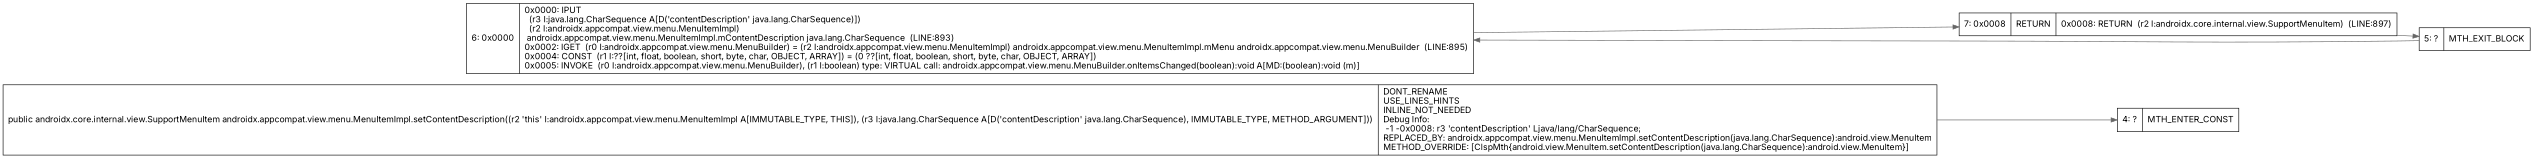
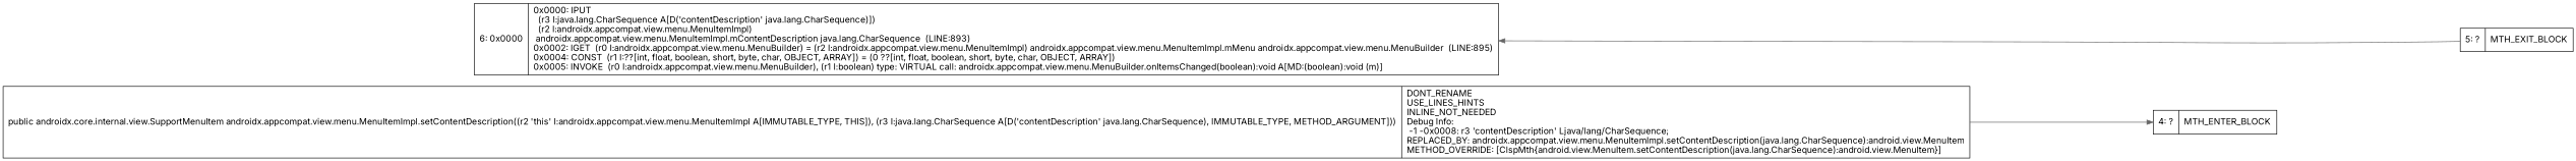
  digraph {
    fontname=Inter
    rankdir=LR
    node [fontname=Inter shape=record]
    edge [color=gray40 fontname=Inter]
-   n1 [label="{4\:\ ?|MTH_ENTER_CONST\l}"]
+   n1 [label="{4\:\ ?|MTH_ENTER_BLOCK\l}"]
    n2 [label="{6\:\ 0x0000|0x0000: IPUT  \l  (r3 I:java.lang.CharSequence A[D('contentDescription' java.lang.CharSequence)])\l  (r2 I:androidx.appcompat.view.menu.MenuItemImpl)\l androidx.appcompat.view.menu.MenuItemImpl.mContentDescription java.lang.CharSequence  (LINE:893)\l0x0002: IGET  (r0 I:androidx.appcompat.view.menu.MenuBuilder) = (r2 I:androidx.appcompat.view.menu.MenuItemImpl) androidx.appcompat.view.menu.MenuItemImpl.mMenu androidx.appcompat.view.menu.MenuBuilder  (LINE:895)\l0x0004: CONST  (r1 I:??[int, float, boolean, short, byte, char, OBJECT, ARRAY]) = (0 ??[int, float, boolean, short, byte, char, OBJECT, ARRAY]) \l0x0005: INVOKE  (r0 I:androidx.appcompat.view.menu.MenuBuilder), (r1 I:boolean) type: VIRTUAL call: androidx.appcompat.view.menu.MenuBuilder.onItemsChanged(boolean):void A[MD:(boolean):void (m)]\l}"]
-   n3 [label="{7\:\ 0x0008|RETURN\l|0x0008: RETURN  (r2 I:androidx.core.internal.view.SupportMenuItem)  (LINE:897)\l}"]
    n4 [label="{5\:\ ?|MTH_EXIT_BLOCK\l}"]
    n5 [label="{public androidx.core.internal.view.SupportMenuItem androidx.appcompat.view.menu.MenuItemImpl.setContentDescription((r2 'this' I:androidx.appcompat.view.menu.MenuItemImpl A[IMMUTABLE_TYPE, THIS]), (r3 I:java.lang.CharSequence A[D('contentDescription' java.lang.CharSequence), IMMUTABLE_TYPE, METHOD_ARGUMENT]))  | DONT_RENAME\lUSE_LINES_HINTS\lINLINE_NOT_NEEDED\lDebug Info:\l  \-1 \-0x0008: r3 'contentDescription' Ljava\/lang\/CharSequence;\lREPLACED_BY: androidx.appcompat.view.menu.MenuItemImpl.setContentDescription(java.lang.CharSequence):android.view.MenuItem\lMETHOD_OVERRIDE: [ClspMth\{android.view.MenuItem.setContentDescription(java.lang.CharSequence):android.view.MenuItem\}]\l}"]
-   n2 -> n3
-   n3 -> n4
    n4 -> n2
    n5 -> n1
  }
